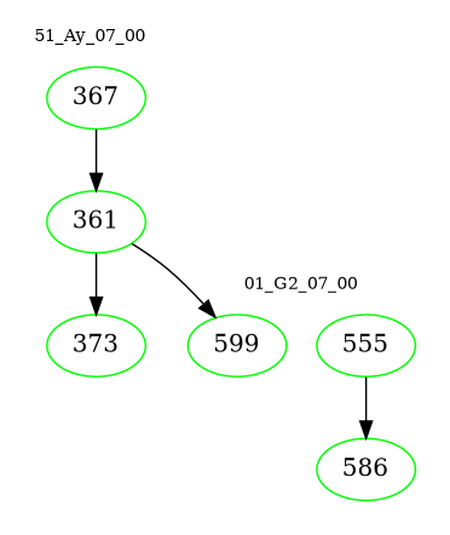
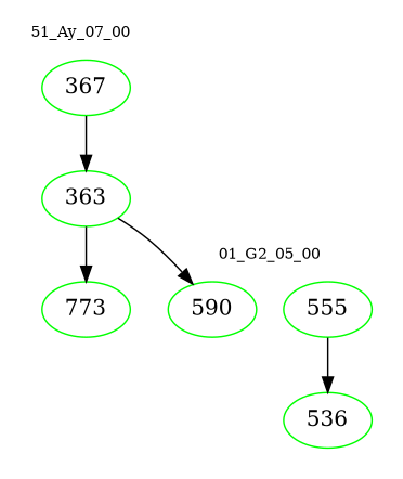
  digraph {
    node [color=green]
    edge [color=black]
    n1 [label=367]
-   n2 [label=361]
-   n3 [label=373]
+   n2 [label=363]
+   n3 [label=773]
    n4 [label=555]
-   n5 [label=586]
-   n6 [label=599]
+   n5 [label=536]
+   n6 [label=590]
    subgraph cluster_1 {
      color=white
      fontsize=10
      label="51_Ay_07_00"
      n1
      n2
      n3
    }
    subgraph cluster_2 {
      color=white
      fontsize=10
-     label="01_G2_07_00"
+     label="01_G2_05_00"
      n4
      n5
      n6
    }
    n1 -> n2
    n2 -> n3
    n2 -> n6
    n4 -> n5
  }
